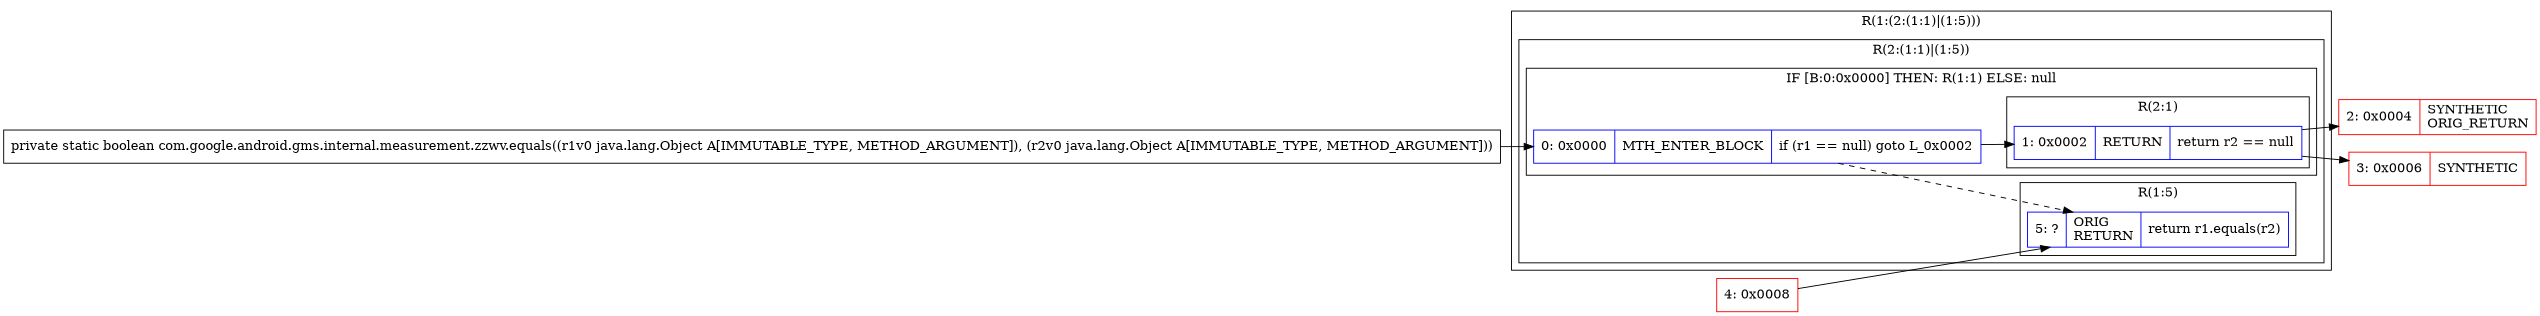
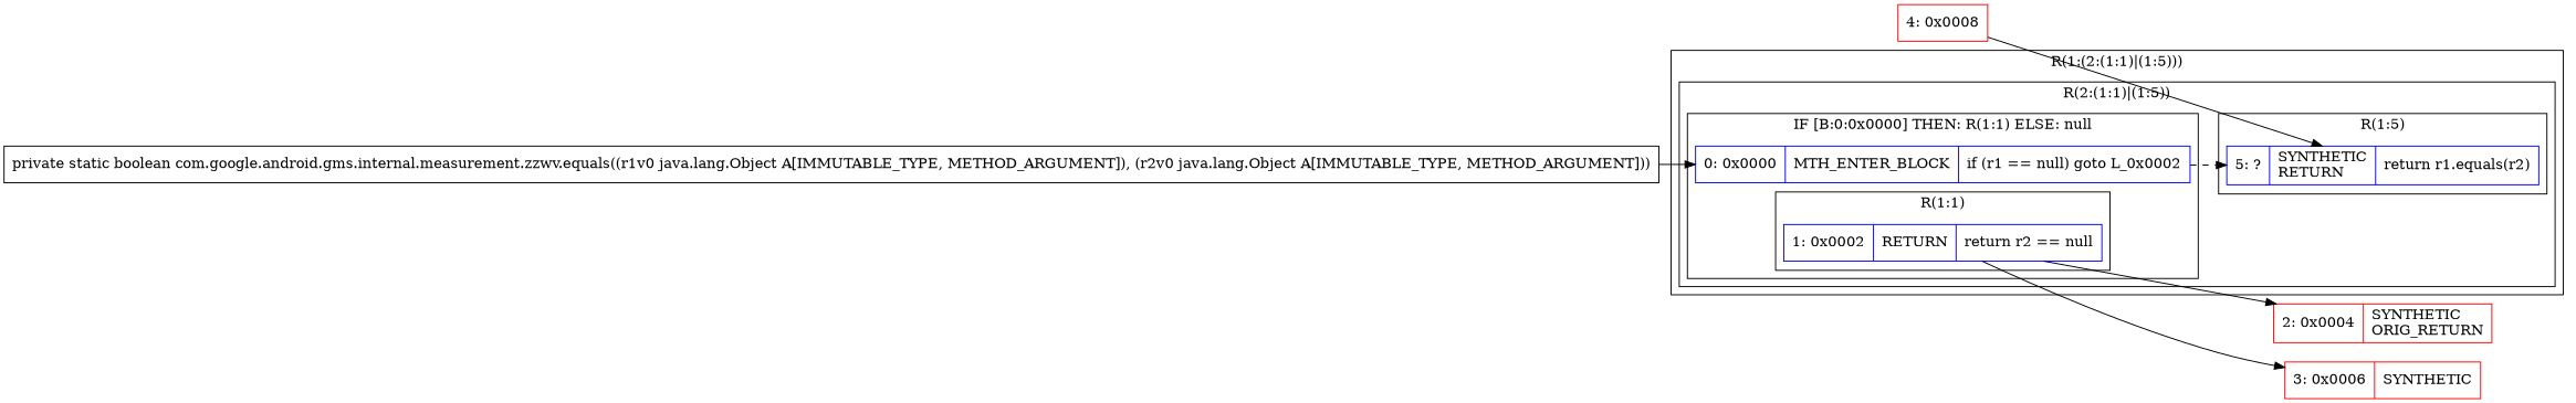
  digraph {
    rankdir=LR
    node [color=blue shape=record]
    n1 [label="{1\:\ 0x0002|RETURN\l|return r2 == null\l}"]
    n2 [label="{0\:\ 0x0000|MTH_ENTER_BLOCK\l|if (r1 == null) goto L_0x0002\l}"]
-   n3 [label="{5\:\ ?|ORIG\lRETURN\l|return r1.equals(r2)\l}"]
+   n3 [label="{5\:\ ?|SYNTHETIC\lRETURN\l|return r1.equals(r2)\l}"]
    n4 [color=red label="{2\:\ 0x0004|SYNTHETIC\lORIG_RETURN\l}"]
    n5 [color=red label="{3\:\ 0x0006|SYNTHETIC\l}"]
    n6 [color=red label="{4\:\ 0x0008}"]
    n7 [label="{private static boolean com.google.android.gms.internal.measurement.zzwv.equals((r1v0 java.lang.Object A[IMMUTABLE_TYPE, METHOD_ARGUMENT]), (r2v0 java.lang.Object A[IMMUTABLE_TYPE, METHOD_ARGUMENT])) }" color=""]
    subgraph cluster_1 {
      label="R(1:(2:(1:1)|(1:5)))"
      subgraph cluster_2 {
        label="R(2:(1:1)|(1:5))"
        subgraph cluster_3 {
          label="IF [B:0:0x0000] THEN: R(1:1) ELSE: null"
          n2
          subgraph cluster_4 {
-           label="R(2:1)"
+           label="R(1:1)"
            n1
          }
        }
        subgraph cluster_5 {
          label="R(1:5)"
          n3
        }
      }
    }
    n1 -> n4
    n1 -> n5
-   n2 -> n1
    n2 -> n3 [style=dashed]
    n6 -> n3
    n7 -> n2
  }
